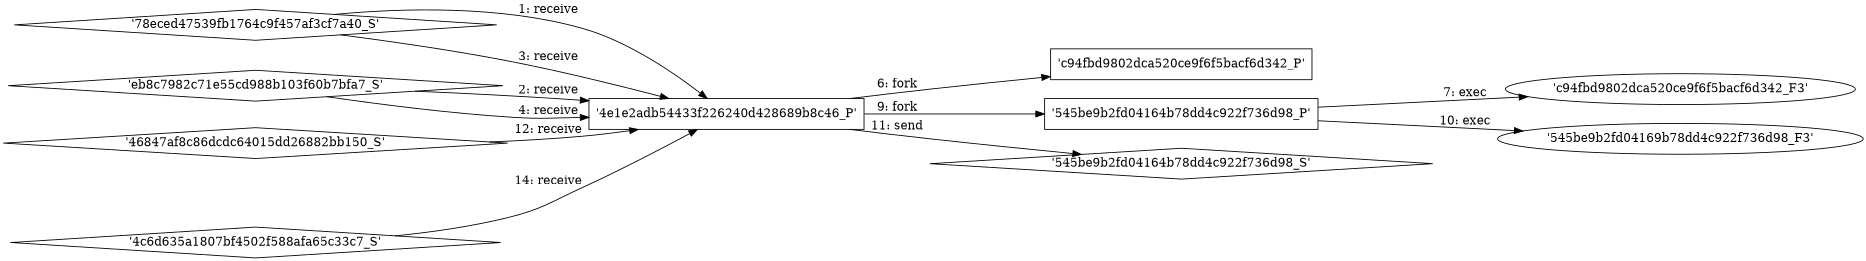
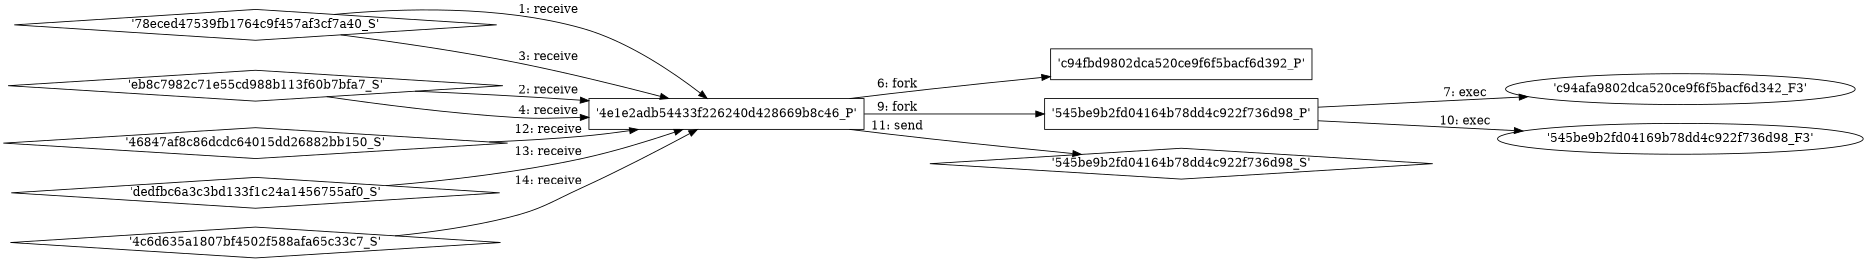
  digraph {
    engine=neato
    fixedsize=false
    fontsize=10
    nodesep=0.3
    rankdir=LR
    ranksep=0
    splines=true
    node [node_type=Socket shape=diamond]
-   "'4e1e2adb54433f226240d428689b8c46_P'" [node_type=Process shape=box]
-   "'c94fbd9802dca520ce9f6f5bacf6d342_P'" [node_type=Process shape=box]
+   "'4e1e2adb54433f226240d428689b8c46_P'" [node_type=Process shape=box label="'4e1e2adb54433f226240d428669b8c46_P'"]
+   "'c94fbd9802dca520ce9f6f5bacf6d342_P'" [node_type=Process shape=box label="'c94fbd9802dca520ce9f6f5bacf6d392_P'"]
    "'545be9b2fd04164b78dd4c922f736d98_P'" [node_type=Process shape=box]
    "'545be9b2fd04164b78dd4c922f736d98_S'"
-   "'c94fbd9802dca520ce9f6f5bacf6d342_F3'" [node_type=File shape=ellipse]
+   "'c94fbd9802dca520ce9f6f5bacf6d342_F3'" [node_type=File shape=ellipse label="'c94afa9802dca520ce9f6f5bacf6d342_F3'"]
    n6 [label="'545be9b2fd04169b78dd4c922f736d98_F3'" node_type=File shape=ellipse]
    "'78eced47539fb1764c9f457af3cf7a40_S'"
-   "'eb8c7982c71e55cd988b103f60b7bfa7_S'"
+   "'eb8c7982c71e55cd988b103f60b7bfa7_S'" [label="'eb8c7982c71e55cd988b113f60b7bfa7_S'"]
    n9 [label="'46847af8c86dcdc64015dd26882bb150_S'"]
+   "'dedfbc6a3c3bd133f1c24a1456755af0_S'"
    "'4c6d635a1807bf4502f588afa65c33c7_S'"
    "'4e1e2adb54433f226240d428689b8c46_P'" -> "'c94fbd9802dca520ce9f6f5bacf6d342_P'" [label="6: fork"]
    "'4e1e2adb54433f226240d428689b8c46_P'" -> "'545be9b2fd04164b78dd4c922f736d98_P'" [label="9: fork"]
    "'4e1e2adb54433f226240d428689b8c46_P'" -> "'545be9b2fd04164b78dd4c922f736d98_S'" [label="11: send"]
    "'545be9b2fd04164b78dd4c922f736d98_P'" -> "'c94fbd9802dca520ce9f6f5bacf6d342_F3'" [label="7: exec"]
    "'545be9b2fd04164b78dd4c922f736d98_P'" -> n6 [label="10: exec"]
    "'78eced47539fb1764c9f457af3cf7a40_S'" -> "'4e1e2adb54433f226240d428689b8c46_P'" [label="1: receive"]
    "'78eced47539fb1764c9f457af3cf7a40_S'" -> "'4e1e2adb54433f226240d428689b8c46_P'" [label="3: receive"]
    "'eb8c7982c71e55cd988b103f60b7bfa7_S'" -> "'4e1e2adb54433f226240d428689b8c46_P'" [label="2: receive"]
    "'eb8c7982c71e55cd988b103f60b7bfa7_S'" -> "'4e1e2adb54433f226240d428689b8c46_P'" [label="4: receive"]
    n9 -> "'4e1e2adb54433f226240d428689b8c46_P'" [label="12: receive"]
+   "'dedfbc6a3c3bd133f1c24a1456755af0_S'" -> "'4e1e2adb54433f226240d428689b8c46_P'" [label="13: receive"]
    "'4c6d635a1807bf4502f588afa65c33c7_S'" -> "'4e1e2adb54433f226240d428689b8c46_P'" [label="14: receive"]
  }
